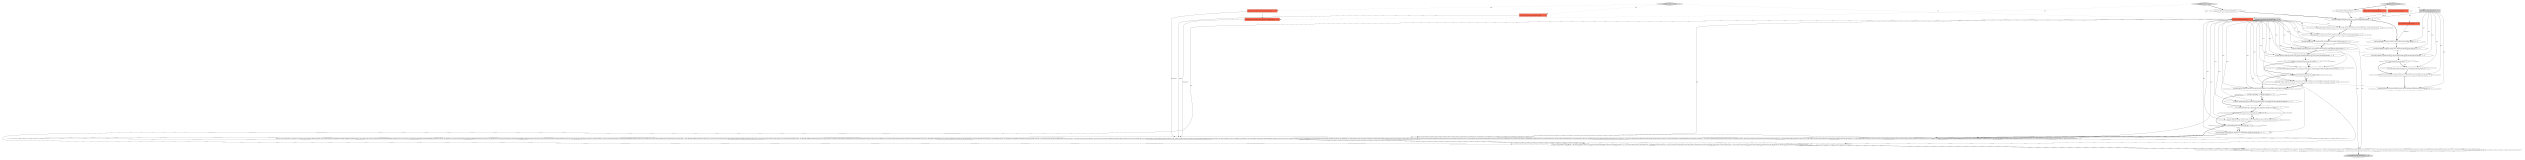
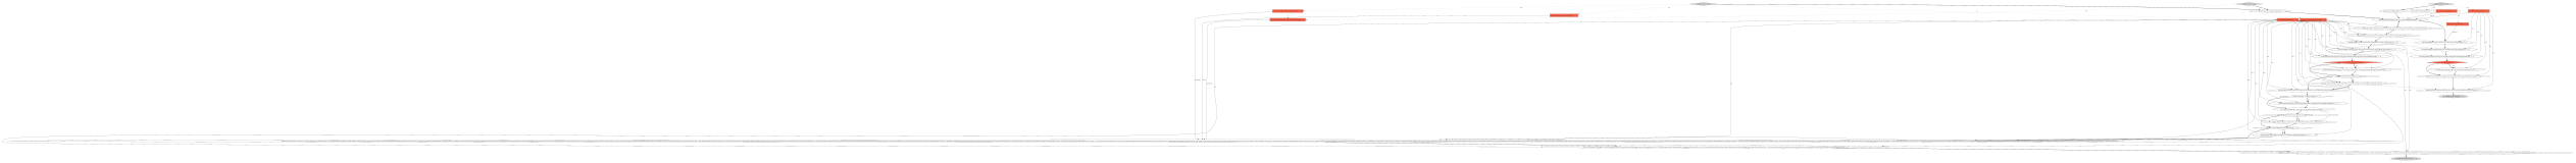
  digraph {
    fontname="Liberation Sans"
    node [fillcolor=white fontname="Liberation Sans" shape=ellipse style=filled]
    edge [fontname="Liberation Sans" style=solid]
    n1 [label="json.name(dataSource.getId())@@@3@@@['1', '1', '0']"]
    n2 [label="JSONUtils.fieldNE(json,RegistryConstants.ATTR_ID,objectID)@@@4@@@['1', '1', '1']"]
    n3 [label="JSONUtils.fieldNE(json,RegistryConstants.ATTR_TYPE,typeName)@@@5@@@['0', '0', '1']"]
    n4 [label="JSONUtils.field(json,RegistryConstants.ATTR_PROVIDER,dataSource.getDriver().getProviderDescriptor().getId())@@@5@@@['1', '1', '0']"]
    n5 [label="JSONUtils.field(json,RegistryConstants.ATTR_SAVE_PASSWORD,dataSource.isSavePassword())@@@9@@@['1', '1', '0']"]
-   n6 [label="dataSource.isShowSystemObjects()@@@10@@@['1', '1', '0']" shape=diamond]
+   n6 [fillcolor=tomato label="dataSource.isShowSystemObjects()@@@10@@@['1', '1', '0']" shape=diamond]
    n7 [label="JSONUtils.field(json,RegistryConstants.ATTR_SHOW_SYSTEM_OBJECTS,dataSource.isShowSystemObjects())@@@11@@@['1', '1', '0']"]
    n8 [label="dataSource.isShowUtilityObjects()@@@13@@@['1', '1', '0']" shape=diamond]
    n9 [label="JSONUtils.fieldNE(json,RegistryConstants.ATTR_NAME,filter.getName())@@@6@@@['0', '0', '1']"]
    n10 [label="JSONUtils.field(json,RegistryConstants.ATTR_DRIVER,dataSource.getDriver().getId())@@@6@@@['1', '1', '0']"]
    n11 [label="JSONUtils.field(json,RegistryConstants.ATTR_NAME,dataSource.getName())@@@7@@@['1', '1', '0']"]
    n12 [label="JSONUtils.fieldNE(json,RegistryConstants.TAG_DESCRIPTION,dataSource.getDescription())@@@8@@@['1', '1', '0']"]
    n13 [label="JSONUtils.fieldNE(json,RegistryConstants.ATTR_DESCRIPTION,filter.getDescription())@@@7@@@['0', '0', '1']"]
    n14 [fillcolor=lightgray label="saveDataSource['0', '1', '0']" shape=diamond]
-   n15 [fillcolor=lightgray label="@NotNull JsonWriter json@@@2@@@['0', '1', '0']" shape=box]
+   n15 [fillcolor=tomato label="@NotNull JsonWriter json@@@2@@@['0', '1', '0']" shape=box]
    n16 [fillcolor=tomato label="@NotNull DataSourceDescriptor dataSource@@@2@@@['0', '1', '0']" shape=box]
    n17 [label="JSONUtils.field(json,\"virtual-model-id\",dataSource.getVirtualModel().getId())@@@25@@@['1', '1', '0']"]
    n18 [label="{DBPConnectionConfiguration connectionInfo = dataSource.getConnectionConfiguration()json.name(\"configuration\")json.beginObject()JSONUtils.fieldNE(json,RegistryConstants.ATTR_HOST,connectionInfo.getHostName())JSONUtils.fieldNE(json,RegistryConstants.ATTR_PORT,connectionInfo.getHostPort())JSONUtils.fieldNE(json,RegistryConstants.ATTR_SERVER,connectionInfo.getServerName())JSONUtils.fieldNE(json,RegistryConstants.ATTR_DATABASE,connectionInfo.getDatabaseName())JSONUtils.fieldNE(json,RegistryConstants.ATTR_URL,connectionInfo.getUrl())saveSecuredCredentials(dataSource,null,null,connectionInfo.getUserName(),dataSource.isSavePassword()? connectionInfo.getUserPassword(): null)JSONUtils.fieldNE(json,RegistryConstants.ATTR_HOME,connectionInfo.getClientHomeId())if (connectionInfo.getConnectionType() != null) {JSONUtils.field(json,RegistryConstants.ATTR_TYPE,connectionInfo.getConnectionType().getId())}JSONUtils.fieldNE(json,RegistryConstants.ATTR_COLOR,connectionInfo.getConnectionColor())if (connectionInfo.getKeepAliveInterval() > 0) {JSONUtils.field(json,RegistryConstants.ATTR_KEEP_ALIVE,connectionInfo.getKeepAliveInterval())}JSONUtils.serializeProperties(json,RegistryConstants.TAG_PROPERTIES,connectionInfo.getProperties())JSONUtils.serializeProperties(json,RegistryConstants.TAG_PROVIDER_PROPERTIES,connectionInfo.getProviderProperties())if (!ArrayUtils.isEmpty(connectionInfo.getDeclaredEvents())) {json.name(RegistryConstants.TAG_EVENTS)json.beginObject()for (DBPConnectionEventType eventType : connectionInfo.getDeclaredEvents()){DBRShellCommand command = connectionInfo.getEvent(eventType)json.name(eventType.name())json.beginObject()JSONUtils.field(json,RegistryConstants.ATTR_ENABLED,command.isEnabled())JSONUtils.field(json,RegistryConstants.ATTR_SHOW_PANEL,command.isShowProcessPanel())JSONUtils.field(json,RegistryConstants.ATTR_WAIT_PROCESS,command.isWaitProcessFinish())if (command.isWaitProcessFinish()) {JSONUtils.field(json,RegistryConstants.ATTR_WAIT_PROCESS_TIMEOUT,command.getWaitProcessTimeoutMs())}JSONUtils.field(json,RegistryConstants.ATTR_TERMINATE_AT_DISCONNECT,command.isTerminateAtDisconnect())JSONUtils.field(json,RegistryConstants.ATTR_PAUSE_AFTER_EXECUTE,command.getPauseAfterExecute())JSONUtils.fieldNE(json,RegistryConstants.ATTR_WORKING_DIRECTORY,command.getWorkingDirectory())JSONUtils.fieldNE(json,RegistryConstants.ATTR_COMMAND,command.getCommand())json.endObject()}json.endObject()}if (!CommonUtils.isEmpty(connectionInfo.getDeclaredHandlers())) {json.name(RegistryConstants.TAG_HANDLERS)json.beginObject()for (DBWHandlerConfiguration configuration : connectionInfo.getDeclaredHandlers()){saveNetworkHandlerConfiguration(json,dataSource,null,configuration)}json.endObject()}{DBPConnectionBootstrap bootstrap = connectionInfo.getBootstrap()if (bootstrap.hasData()) {json.name(RegistryConstants.TAG_BOOTSTRAP)json.beginObject()if (bootstrap.getDefaultAutoCommit() != null) {JSONUtils.field(json,RegistryConstants.ATTR_AUTOCOMMIT,bootstrap.getDefaultAutoCommit())}if (bootstrap.getDefaultTransactionIsolation() != null) {JSONUtils.field(json,RegistryConstants.ATTR_TXN_ISOLATION,bootstrap.getDefaultTransactionIsolation())}JSONUtils.fieldNE(json,RegistryConstants.ATTR_DEFAULT_OBJECT,bootstrap.getDefaultObjectName())if (bootstrap.isIgnoreErrors()) {JSONUtils.field(json,RegistryConstants.ATTR_IGNORE_ERRORS,true)}JSONUtils.serializeStringList(json,RegistryConstants.TAG_QUERY,bootstrap.getInitQueries())json.endObject()}}json.endObject()}@@@27@@@['1', '1', '0']"]
    n19 [label="{SimplePreferenceStore prefStore = dataSource.getPreferenceStore()Map<String,String> props = new TreeMap<>()for (String propName : prefStore.preferenceNames()){String propValue = prefStore.getString(propName)String defValue = prefStore.getDefaultString(propName)if (propValue != null && !CommonUtils.equalObjects(propValue,defValue)) {props.put(propName,propValue)}}if (!props.isEmpty()) {JSONUtils.serializeProperties(json,RegistryConstants.TAG_CUSTOM_PROPERTIES,props)}}@@@115@@@['1', '1', '0']"]
    n20 [label="JSONUtils.field(json,RegistryConstants.ATTR_SHOW_UTIL_OBJECTS,dataSource.isShowUtilityObjects())@@@14@@@['1', '1', '0']"]
    n21 [label="JSONUtils.field(json,RegistryConstants.ATTR_READ_ONLY,dataSource.isConnectionReadOnly())@@@16@@@['1', '1', '0']"]
    n22 [label="{Collection<FilterMapping> filterMappings = dataSource.getObjectFilters()if (!CommonUtils.isEmpty(filterMappings)) {json.name(RegistryConstants.TAG_FILTERS)json.beginArray()for (FilterMapping filter : filterMappings){if (filter.defaultFilter != null && !filter.defaultFilter.isEmpty()) {saveObjectFiler(json,filter.typeName,null,filter.defaultFilter)}for (Map.Entry<String,DBSObjectFilter> cf : filter.customFilters.entrySet()){if (!cf.getValue().isEmpty()) {saveObjectFiler(json,filter.typeName,cf.getKey(),cf.getValue())}}}json.endArray()}}@@@97@@@['1', '1', '0']"]
    n23 [label="JSONUtils.field(json,RegistryConstants.ATTR_LOCK_PASSWORD,lockPasswordHash)@@@22@@@['1', '1', '0']"]
    n24 [label="JSONUtils.field(json,RegistryConstants.ATTR_FOLDER,dataSource.getFolder().getFolderPath())@@@18@@@['1', '1', '0']"]
    n25 [fillcolor=lightgray label="json.endObject()@@@129@@@['1', '1', '0']"]
    n26 [label="JSONUtils.serializeStringList(json,RegistryConstants.TAG_EXCLUDE,filter.getExclude())@@@12@@@['0', '0', '1']"]
+   n27 [fillcolor=lightgray label="json.endObject()@@@13@@@['0', '0', '1']"]
    n28 [label="dataSource.getFolder() != null@@@17@@@['1', '1', '0']" shape=diamond]
    n29 [fillcolor=lightgray label="saveObjectFiler['0', '0', '1']" shape=diamond]
    n30 [label="json.beginObject()@@@3@@@['0', '0', '1']"]
-   n31 [fillcolor=lightgray label="JsonWriter json@@@2@@@['0', '0', '1']" shape=box]
+   n31 [fillcolor=tomato label="JsonWriter json@@@2@@@['0', '0', '1']" shape=box]
    n32 [fillcolor=tomato label="String typeName@@@2@@@['0', '0', '1']" shape=box]
-   n33 [fillcolor=tomato label="DBSObjectFilter filter@@@2@@@['0', '0', '1']" shape=box]
+   n33 [label="DBSObjectFilter filter@@@2@@@['0', '0', '1']" shape=box]
    n34 [fillcolor=tomato label="String objectID@@@2@@@['0', '0', '1']" shape=box]
    n35 [label="JSONUtils.serializeStringList(json,RegistryConstants.TAG_INCLUDE,filter.getInclude())@@@11@@@['0', '0', '1']"]
    n36 [label="JSONUtils.field(json,RegistryConstants.ATTR_ENABLED,false)@@@9@@@['0', '0', '1']"]
    n37 [fillcolor=tomato label="@NotNull DBPProject project@@@2@@@['1', '0', '0']" shape=box]
-   n38 [label="!filter.isEnabled()@@@8@@@['0', '0', '1']" shape=diamond]
+   n38 [fillcolor=tomato label="!filter.isEnabled()@@@8@@@['0', '0', '1']" shape=diamond]
    n39 [fillcolor=tomato label="JsonWriter json@@@2@@@['1', '0', '0']" shape=box]
    n40 [label="dataSource.hasSharedVirtualModel()@@@24@@@['1', '1', '0']" shape=diamond]
    n41 [label="final String lockPasswordHash = dataSource.getLockPasswordHash()@@@20@@@['1', '1', '0']"]
    n42 [label="!CommonUtils.isEmpty(lockPasswordHash)@@@21@@@['1', '1', '0']" shape=diamond]
    n43 [fillcolor=tomato label="DataSourceDescriptor dataSource@@@2@@@['1', '0', '0']" shape=box]
    n44 [fillcolor=lightgray label="saveDataSource['1', '0', '0']" shape=diamond]
    n1 -> n2 [style=bold]
    n2 -> n3 [style=bold]
    n2 -> n4 [style=bold]
    n3 -> n9 [style=bold]
    n4 -> n2 [label=0 style=dashed]
    n4 -> n10 [style=bold]
    n5 -> n6 [style=bold]
    n6 -> n7 [style=bold]
    n6 -> n7 [label=true style=dotted]
    n6 -> n8 [style=bold]
    n7 -> n8 [style=bold]
    n8 -> n20 [style=bold]
    n8 -> n20 [label=true style=dotted]
    n8 -> n21 [style=bold]
    n9 -> n13 [style=bold]
    n10 -> n3 [label=0 style=dashed]
    n10 -> n11 [style=bold]
    n11 -> n9 [label=0 style=dashed]
    n11 -> n12 [style=bold]
    n12 -> n5 [style=bold]
    n12 -> n13 [label=0 style=dashed]
    n13 -> n38 [style=bold]
    n14 -> n1 [style=bold]
    n14 -> n15 [label=project style=dotted]
    n14 -> n16 [label=true style=dotted]
    n15 -> n4 [label=json]
    n15 -> n5 [label=json]
    n15 -> n7 [label=json]
    n15 -> n10 [label=json]
    n15 -> n11 [label=json]
    n15 -> n12 [label=json]
    n15 -> n17 [label=json]
    n15 -> n18 [label=json]
    n15 -> n19 [label=json]
    n15 -> n20 [label=json]
    n15 -> n21 [label=json]
    n15 -> n22 [label=json]
    n15 -> n23 [label=json]
    n15 -> n24 [label=json]
    n16 -> n18 [label=dataSource]
    n17 -> n18 [style=bold]
    n18 -> n22 [style=bold]
    n19 -> n25 [style=bold]
    n20 -> n21 [style=bold]
    n20 -> n26 [label=0 style=dashed]
    n21 -> n28 [style=bold]
    n22 -> n19 [style=bold]
    n23 -> n40 [style=bold]
    n24 -> n41 [style=bold]
+   n26 -> n27 [style=bold]
    n28 -> n24 [label=true style=dotted]
    n28 -> n24 [style=bold]
    n28 -> n41 [style=bold]
    n29 -> n30 [style=bold]
    n29 -> n31 [label=true style=dotted]
    n29 -> n32 [label=true style=dotted]
    n29 -> n33 [label=true style=dotted]
    n30 -> n2 [style=bold]
    n31 -> n2 [label=json]
    n31 -> n3 [label=json]
    n31 -> n9 [label=json]
    n31 -> n13 [label=json]
    n31 -> n26 [label=json]
    n31 -> n35 [label=json]
    n31 -> n36 [label=json]
    n32 -> n3 [label=typeName]
    n34 -> n2 [label=objectID]
    n35 -> n26 [style=bold]
    n36 -> n35 [style=bold]
    n37 -> n18 [label=project]
    n38 -> n35 [style=bold]
    n38 -> n36 [style=bold]
    n38 -> n36 [label=true style=dotted]
    n39 -> n4 [label=json]
    n39 -> n5 [label=json]
    n39 -> n7 [label=json]
    n39 -> n10 [label=json]
    n39 -> n11 [label=json]
    n39 -> n12 [label=json]
    n39 -> n17 [label=json]
    n39 -> n18 [label=json]
    n39 -> n19 [label=json]
    n39 -> n20 [label=json]
    n39 -> n21 [label=json]
    n39 -> n22 [label=json]
    n39 -> n23 [label=json]
    n39 -> n24 [label=json]
    n40 -> n17 [style=bold]
    n40 -> n17 [label=true style=dotted]
    n40 -> n18 [style=bold]
    n41 -> n23 [label=lockPasswordHash]
    n41 -> n42 [style=bold]
    n42 -> n23 [label=true style=dotted]
    n42 -> n23 [style=bold]
    n42 -> n40 [style=bold]
    n43 -> n16 [label=0 style=dashed]
    n43 -> n18 [label=dataSource]
+   n44 -> n1 [style=bold]
    n44 -> n37 [label=true style=dotted]
    n44 -> n39 [label=true style=dotted]
    n44 -> n43 [label=json style=dotted]
  }
